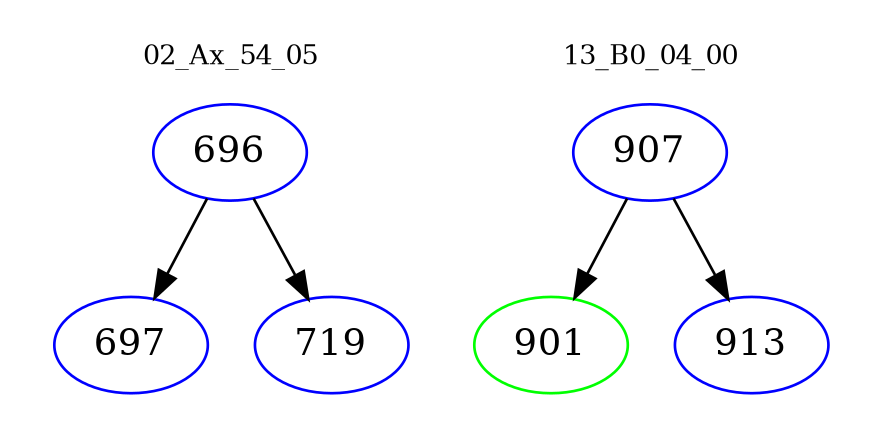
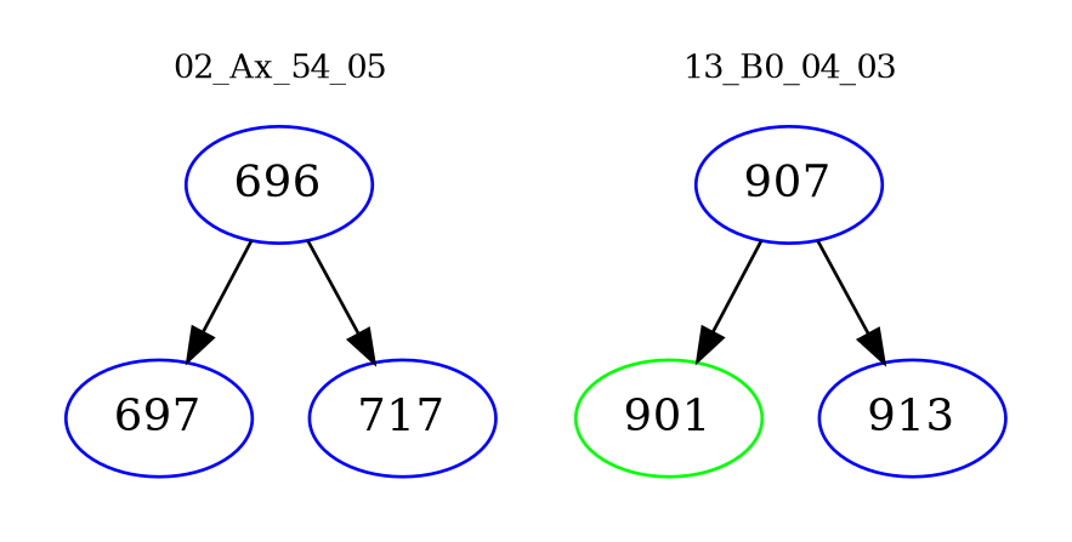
  digraph {
    fontname="DejaVu Serif"
    node [color=blue fontname="DejaVu Serif"]
    edge [color=black fontname="DejaVu Serif"]
    n1 [label=696]
    n2 [label=697]
-   n3 [label=719]
+   n3 [label=717]
    n4 [label=907]
    n5 [color=green label=901]
    n6 [label=913]
    subgraph cluster_1 {
      color=white
      fontsize=10
      label="02_Ax_54_05"
      n1
      n2
      n3
    }
    subgraph cluster_2 {
      color=white
      fontsize=10
-     label="13_B0_04_00"
+     label="13_B0_04_03"
      n4
      n5
      n6
    }
    n1 -> n2
    n1 -> n3
    n4 -> n5
    n4 -> n6
  }
